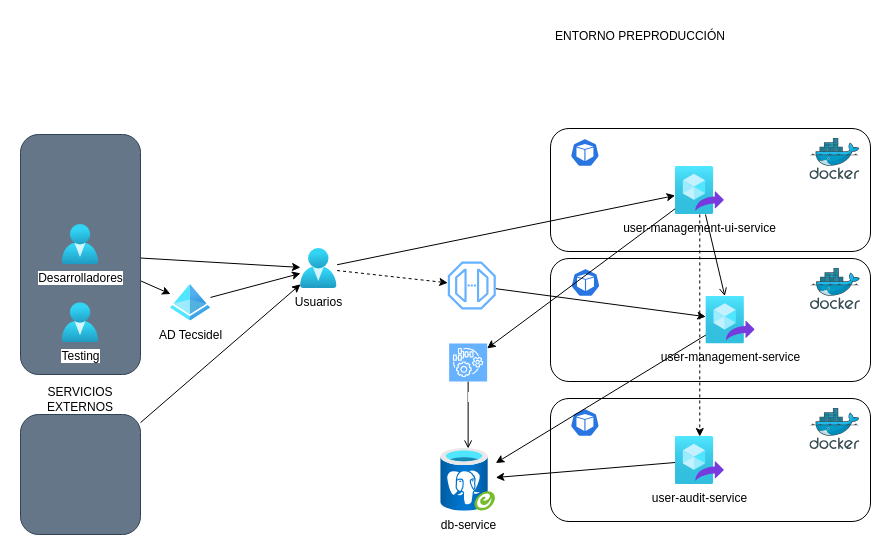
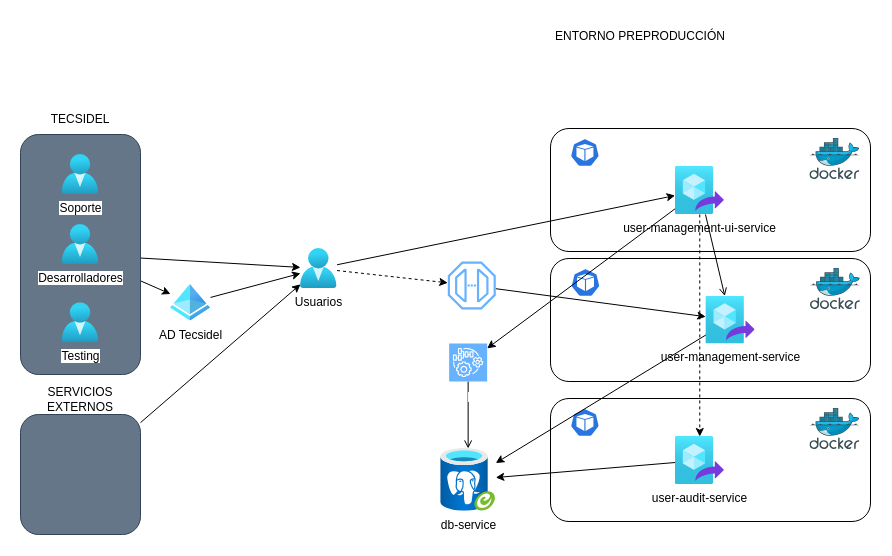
  <mxCell id="0" />
  <mxCell id="1" parent="0" />
  <mxCell id="2" value="" style="group" parent="1" vertex="1" connectable="0"><mxGeometry x="550" y="128" width="320.0" height="123" as="geometry" /></mxCell>
  <mxCell id="3" value="" style="rounded=1;whiteSpace=wrap;html=1;" parent="2" vertex="1"><mxGeometry width="320" height="123" as="geometry" /></mxCell>
  <mxCell id="4" value="" style="sketch=0;html=1;dashed=0;whitespace=wrap;fillColor=#2875E2;strokeColor=#ffffff;points=[[0.005,0.63,0],[0.1,0.2,0],[0.9,0.2,0],[0.5,0,0],[0.995,0.63,0],[0.72,0.99,0],[0.5,1,0],[0.28,0.99,0]];verticalLabelPosition=bottom;align=center;verticalAlign=top;shape=mxgraph.kubernetes.icon;prIcon=pod" parent="2" vertex="1"><mxGeometry x="19.43" y="10" width="30" height="28" as="geometry" /></mxCell>
  <mxCell id="5" value="user-management-ui-service" style="aspect=fixed;html=1;points=[];align=center;image;fontSize=12;image=img/lib/azure2/compute/Image_Definitions.svg;fillColor=#CCCCCC;" parent="2" vertex="1"><mxGeometry x="124.57" y="38" width="49.43" height="47.93" as="geometry" /></mxCell>
  <mxCell id="6" value="" style="sketch=0;aspect=fixed;html=1;points=[];align=center;image;fontSize=12;image=img/lib/mscae/Docker.svg;fillColor=#CCCCCC;movable=1;resizable=1;rotatable=1;deletable=1;editable=1;connectable=1;" parent="2" vertex="1"><mxGeometry x="259.43" y="10" width="50" height="41" as="geometry" /></mxCell>
  <mxCell id="7" value="" style="rounded=1;whiteSpace=wrap;html=1;" parent="1" vertex="1"><mxGeometry x="550" y="258" width="320" height="123" as="geometry" /></mxCell>
  <mxCell id="8" style="edgeStyle=none;html=1;" parent="1" source="24" target="13" edge="1"><mxGeometry relative="1" as="geometry" /></mxCell>
  <mxCell id="9" style="edgeStyle=none;html=1;" parent="1" source="18" target="13" edge="1"><mxGeometry relative="1" as="geometry" /></mxCell>
  <mxCell id="10" style="edgeStyle=none;html=1;" parent="1" source="18" target="15" edge="1"><mxGeometry relative="1" as="geometry" /></mxCell>
  <mxCell id="11" style="edgeStyle=none;html=1;" parent="1" source="13" target="5" edge="1"><mxGeometry relative="1" as="geometry" /></mxCell>
  <mxCell id="12" style="edgeStyle=none;html=1;fontColor=#FFFFFF;dashed=1;" parent="1" source="13" target="28" edge="1"><mxGeometry relative="1" as="geometry" /></mxCell>
  <mxCell id="13" value="Usuarios" style="aspect=fixed;html=1;points=[];align=center;image;fontSize=12;image=img/lib/azure2/identity/Users.svg;" parent="1" vertex="1"><mxGeometry x="300" y="248" width="36.57" height="40" as="geometry" /></mxCell>
  <mxCell id="14" style="edgeStyle=none;html=1;" parent="1" source="15" target="13" edge="1"><mxGeometry relative="1" as="geometry" /></mxCell>
  <mxCell id="15" value="AD Tecsidel" style="aspect=fixed;html=1;points=[];align=center;image;fontSize=12;image=img/lib/azure2/identity/Azure_Active_Directory.svg;" parent="1" vertex="1"><mxGeometry x="170" y="284" width="40" height="36.57" as="geometry" /></mxCell>
  <mxCell id="16" value="ENTORNO PREPRODUCCIÓN" style="text;html=1;strokeColor=none;fillColor=none;align=center;verticalAlign=middle;whiteSpace=wrap;rounded=0;" parent="1" vertex="1"><mxGeometry x="550" y="20.57" width="180" height="30" as="geometry" /></mxCell>
  <mxCell id="17" value="" style="group" parent="1" vertex="1" connectable="0"><mxGeometry x="20" y="104" width="120" height="270" as="geometry" /></mxCell>
  <mxCell id="18" value="" style="rounded=1;whiteSpace=wrap;html=1;strokeColor=#314354;fillColor=#647687;fontColor=#ffffff;" parent="17" vertex="1"><mxGeometry y="30" width="120" height="240" as="geometry" /></mxCell>
+ <mxCell id="19" value="Soporte" style="aspect=fixed;html=1;points=[];align=center;image;fontSize=12;image=img/lib/azure2/identity/Users.svg;" parent="17" vertex="1"><mxGeometry x="41.71" y="50" width="36.57" height="40" as="geometry" /></mxCell>
  <mxCell id="20" value="Desarrolladores" style="aspect=fixed;html=1;points=[];align=center;image;fontSize=12;image=img/lib/azure2/identity/Users.svg;" parent="17" vertex="1"><mxGeometry x="41.71" y="120" width="36.57" height="40" as="geometry" /></mxCell>
  <mxCell id="21" value="Testing" style="aspect=fixed;html=1;points=[];align=center;image;fontSize=12;image=img/lib/azure2/identity/Users.svg;" parent="17" vertex="1"><mxGeometry x="41.71" y="198.17" width="36.57" height="40" as="geometry" /></mxCell>
+ <mxCell id="22" value="TECSIDEL" style="text;html=1;strokeColor=none;fillColor=none;align=center;verticalAlign=middle;whiteSpace=wrap;rounded=0;" parent="17" vertex="1"><mxGeometry x="30" width="60" height="30" as="geometry" /></mxCell>
  <mxCell id="23" value="" style="group" parent="1" vertex="1" connectable="0"><mxGeometry x="20" y="384" width="120" height="150" as="geometry" /></mxCell>
  <mxCell id="24" value="" style="rounded=1;whiteSpace=wrap;html=1;strokeColor=#314354;fillColor=#647687;fontColor=#ffffff;rotation=-90;" parent="23" vertex="1"><mxGeometry y="30" width="120" height="120" as="geometry" /></mxCell>
  <mxCell id="25" value="SERVICIOS EXTERNOS" style="text;html=1;strokeColor=none;fillColor=none;align=center;verticalAlign=middle;whiteSpace=wrap;rounded=0;" parent="23" vertex="1"><mxGeometry x="30" width="60" height="30" as="geometry" /></mxCell>
  <mxCell id="26" value="" style="sketch=0;html=1;dashed=0;whitespace=wrap;fillColor=#2875E2;strokeColor=#ffffff;points=[[0.005,0.63,0],[0.1,0.2,0],[0.9,0.2,0],[0.5,0,0],[0.995,0.63,0],[0.72,0.99,0],[0.5,1,0],[0.28,0.99,0]];verticalLabelPosition=bottom;align=center;verticalAlign=top;shape=mxgraph.kubernetes.icon;prIcon=pod" parent="1" vertex="1"><mxGeometry x="570" y="268" width="30" height="28" as="geometry" /></mxCell>
  <mxCell id="27" style="edgeStyle=none;html=1;" edge="1" parent="1" source="28" target="29"><mxGeometry relative="1" as="geometry" /></mxCell>
  <mxCell id="28" value="&lt;font color=&quot;#ffffff&quot;&gt;API Gateway&lt;/font&gt;" style="sketch=0;outlineConnect=0;fontColor=#232F3E;gradientColor=none;fillColor=#66B2FF;strokeColor=none;dashed=0;verticalLabelPosition=bottom;verticalAlign=top;align=center;html=1;fontSize=12;fontStyle=0;aspect=fixed;pointerEvents=1;shape=mxgraph.aws4.endpoint;" parent="1" vertex="1"><mxGeometry x="447.29" y="261" width="48" height="48" as="geometry" /></mxCell>
  <mxCell id="29" value="user-management-service" style="aspect=fixed;html=1;points=[];align=center;image;fontSize=12;image=img/lib/azure2/compute/Image_Definitions.svg;fillColor=#CCCCCC;" parent="1" vertex="1"><mxGeometry x="705.28" y="295.54" width="49.43" height="47.93" as="geometry" /></mxCell>
  <mxCell id="30" style="edgeStyle=none;html=1;endArrow=open;" parent="1" source="5" target="29" edge="1"><mxGeometry relative="1" as="geometry" /></mxCell>
  <mxCell id="31" value="" style="sketch=0;aspect=fixed;html=1;points=[];align=center;image;fontSize=12;image=img/lib/mscae/Docker.svg;fillColor=#CCCCCC;movable=1;resizable=1;rotatable=1;deletable=1;editable=1;connectable=1;" vertex="1" parent="1"><mxGeometry x="810" y="268" width="50" height="41" as="geometry" /></mxCell>
  <mxCell id="32" value="db-service" style="aspect=fixed;html=1;points=[];align=center;image;fontSize=12;image=img/lib/azure2/databases/Azure_Database_PostgreSQL_Server_Group.svg;" parent="1" vertex="1"><mxGeometry x="440" y="448" width="55.29" height="62.67" as="geometry" /></mxCell>
  <mxCell id="33" value="" style="group" vertex="1" connectable="0" parent="1"><mxGeometry x="550" y="398" width="320.0" height="123" as="geometry" /></mxCell>
  <mxCell id="34" value="" style="rounded=1;whiteSpace=wrap;html=1;" vertex="1" parent="33"><mxGeometry width="320" height="123" as="geometry" /></mxCell>
  <mxCell id="35" value="" style="sketch=0;html=1;dashed=0;whitespace=wrap;fillColor=#2875E2;strokeColor=#ffffff;points=[[0.005,0.63,0],[0.1,0.2,0],[0.9,0.2,0],[0.5,0,0],[0.995,0.63,0],[0.72,0.99,0],[0.5,1,0],[0.28,0.99,0]];verticalLabelPosition=bottom;align=center;verticalAlign=top;shape=mxgraph.kubernetes.icon;prIcon=pod" vertex="1" parent="33"><mxGeometry x="19.43" y="10" width="30" height="28" as="geometry" /></mxCell>
  <mxCell id="36" value="user-audit-service" style="aspect=fixed;html=1;points=[];align=center;image;fontSize=12;image=img/lib/azure2/compute/Image_Definitions.svg;fillColor=#CCCCCC;" vertex="1" parent="33"><mxGeometry x="124.57" y="38" width="49.43" height="47.93" as="geometry" /></mxCell>
  <mxCell id="37" value="" style="sketch=0;aspect=fixed;html=1;points=[];align=center;image;fontSize=12;image=img/lib/mscae/Docker.svg;fillColor=#CCCCCC;movable=1;resizable=1;rotatable=1;deletable=1;editable=1;connectable=1;" vertex="1" parent="33"><mxGeometry x="259.43" y="10" width="50" height="41" as="geometry" /></mxCell>
  <mxCell id="38" style="edgeStyle=none;html=1;dashed=1;" edge="1" parent="1" source="5" target="36"><mxGeometry relative="1" as="geometry" /></mxCell>
  <mxCell id="39" style="edgeStyle=none;html=1;" edge="1" parent="1" source="36" target="32"><mxGeometry relative="1" as="geometry" /></mxCell>
  <mxCell id="40" style="edgeStyle=none;html=1;endArrow=open;" edge="1" parent="1" source="41" target="32"><mxGeometry relative="1" as="geometry" /></mxCell>
  <mxCell id="41" value="Graphql" style="sketch=0;points=[[0,0,0],[0.25,0,0],[0.5,0,0],[0.75,0,0],[1,0,0],[0,1,0],[0.25,1,0],[0.5,1,0],[0.75,1,0],[1,1,0],[0,0.25,0],[0,0.5,0],[0,0.75,0],[1,0.25,0],[1,0.5,0],[1,0.75,0]];outlineConnect=0;fontColor=#FFFFFF;gradientColor=#66B2FF;gradientDirection=north;fillColor=#66B2FF;strokeColor=#ffffff;dashed=0;verticalLabelPosition=bottom;verticalAlign=top;align=center;html=1;fontSize=12;fontStyle=0;aspect=fixed;shape=mxgraph.aws4.resourceIcon;resIcon=mxgraph.aws4.iot_things_graph;" vertex="1" parent="1"><mxGeometry x="448.64" y="343" width="38" height="38" as="geometry" /></mxCell>
  <mxCell id="42" style="edgeStyle=none;html=1;" edge="1" parent="1" source="5" target="41"><mxGeometry relative="1" as="geometry" /></mxCell>
  <mxCell id="43" style="edgeStyle=none;html=1;" parent="1" source="29" target="32" edge="1"><mxGeometry relative="1" as="geometry" /></mxCell>
